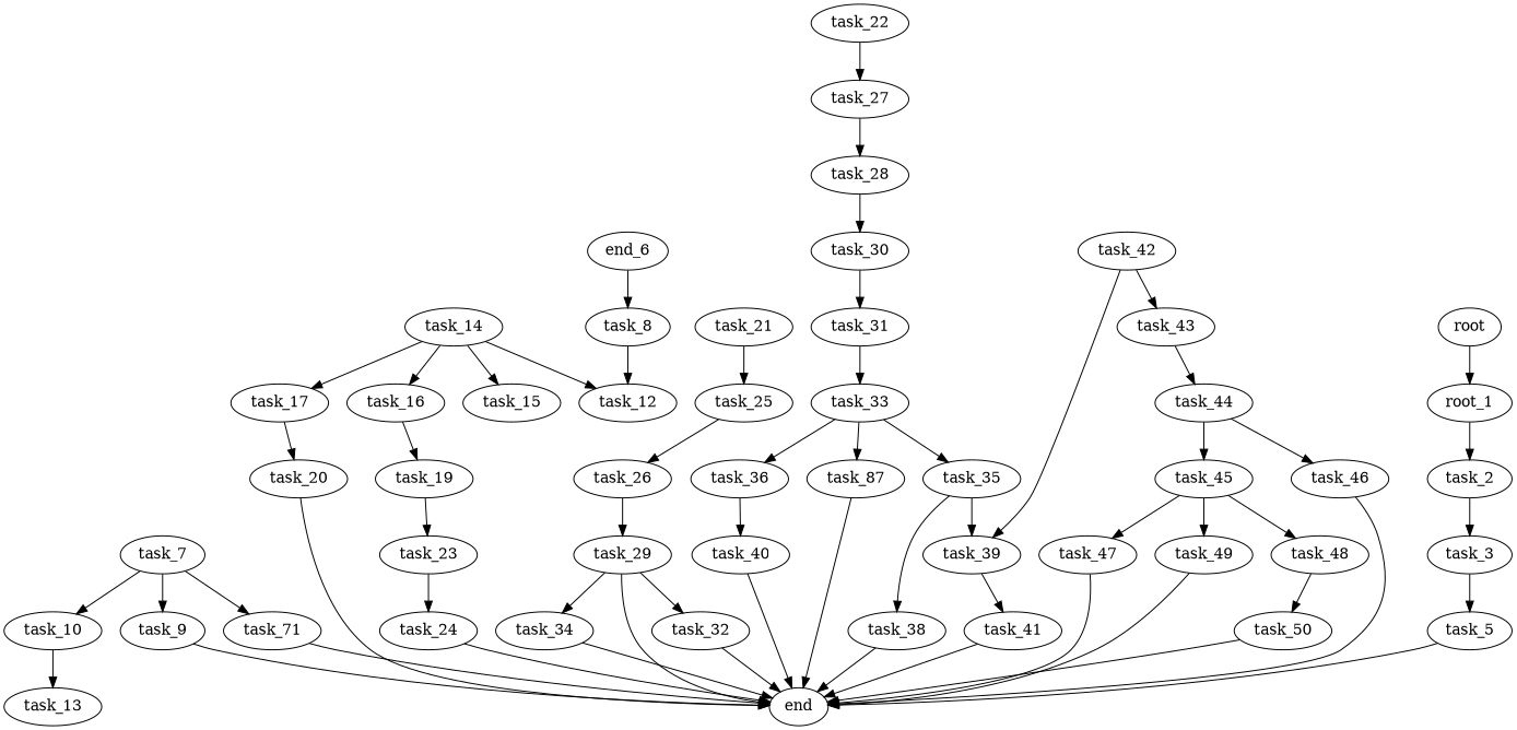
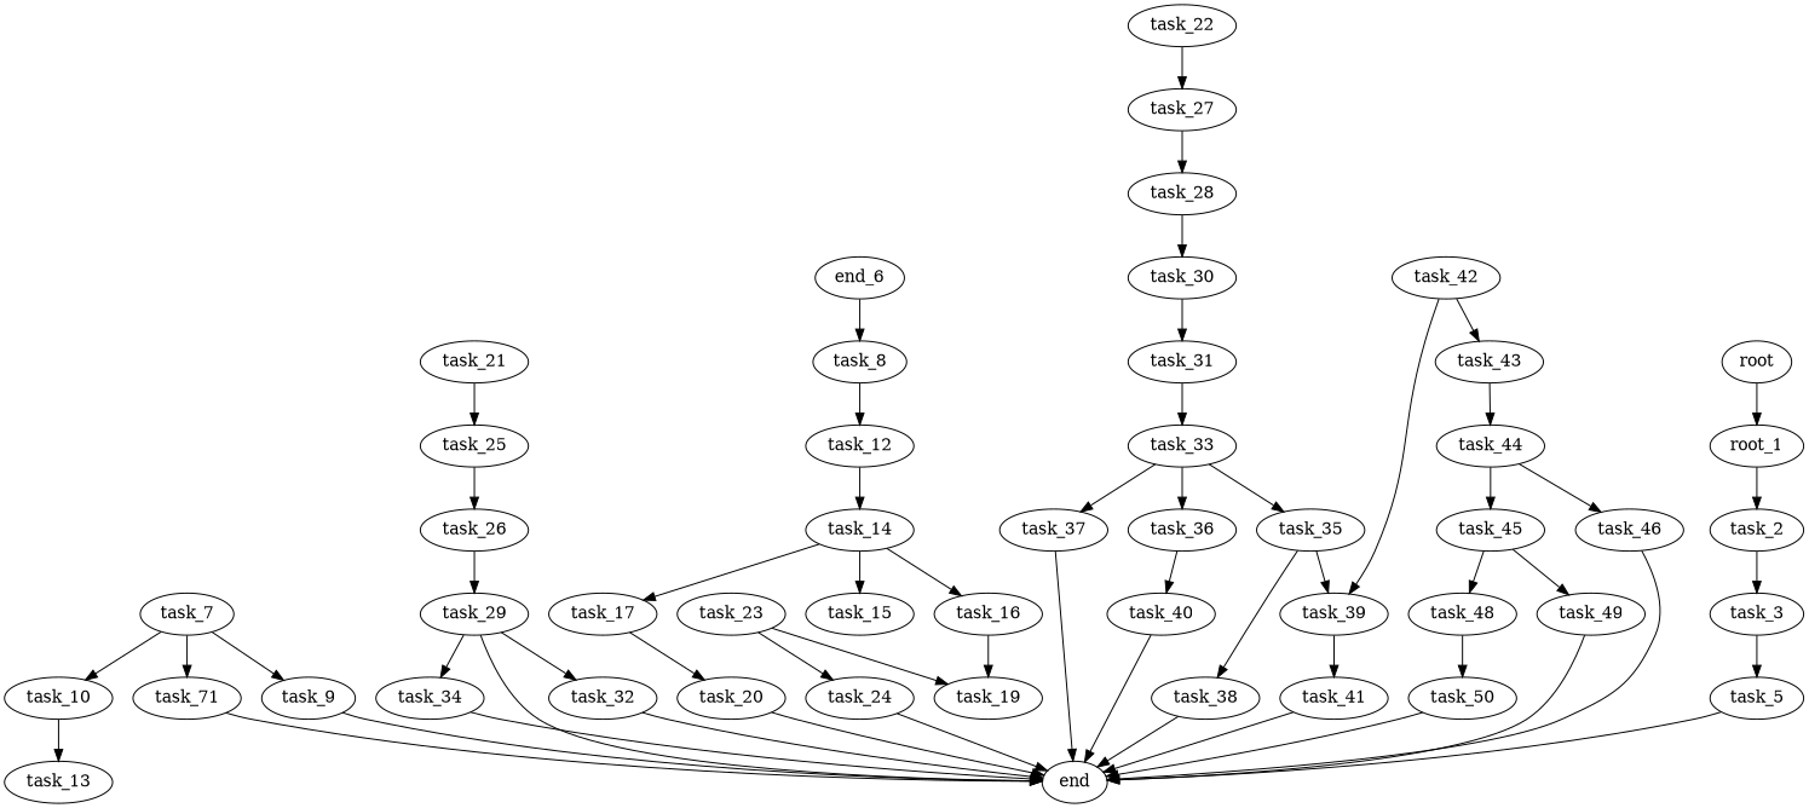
  digraph {
    n1 [label=root_1]
    root
    task_2
    task_3
    task_5
    end
    n7 [label=end_6]
    task_8
    task_7
    task_9
    task_10
    n12 [label=task_71]
    task_12
    task_13
    task_14
    task_15
    task_16
    task_17
    task_19
    task_20
    task_23
    task_21
    task_25
    task_24
    task_22
    task_27
    task_26
    task_28
    task_29
    task_32
    task_34
    task_30
    task_31
    task_33
    task_35
    task_36
-   task_37 [label=task_87]
+   task_37
    task_38
    task_39
    task_40
    task_41
    task_42
    task_43
    task_44
    task_45
    task_46
-   task_47
    task_48
    task_49
    task_50
    n1 -> task_2
    root -> n1
    task_2 -> task_3
    task_3 -> task_5
    task_5 -> end
    n7 -> task_8
    task_8 -> task_12
    task_7 -> task_9
    task_7 -> task_10
    task_7 -> n12
    task_9 -> end
    task_10 -> task_13
    n12 -> end
-   task_14 -> task_12
+   task_12 -> task_14
    task_14 -> task_15
    task_14 -> task_16
    task_14 -> task_17
    task_16 -> task_19
    task_17 -> task_20
-   task_19 -> task_23
+   task_23 -> task_19
    task_20 -> end
    task_23 -> task_24
    task_21 -> task_25
    task_25 -> task_26
    task_24 -> end
    task_22 -> task_27
    task_27 -> task_28
    task_26 -> task_29
    task_28 -> task_30
    task_29 -> end
    task_29 -> task_32
    task_29 -> task_34
    task_32 -> end
    task_34 -> end
    task_30 -> task_31
    task_31 -> task_33
    task_33 -> task_35
    task_33 -> task_36
    task_33 -> task_37
    task_35 -> task_38
    task_35 -> task_39
    task_36 -> task_40
    task_37 -> end
    task_38 -> end
    task_39 -> task_41
    task_40 -> end
    task_41 -> end
    task_42 -> task_39
    task_42 -> task_43
    task_43 -> task_44
    task_44 -> task_45
    task_44 -> task_46
-   task_45 -> task_47
    task_45 -> task_48
    task_45 -> task_49
    task_46 -> end
-   task_47 -> end
    task_48 -> task_50
    task_49 -> end
    task_50 -> end
  }
